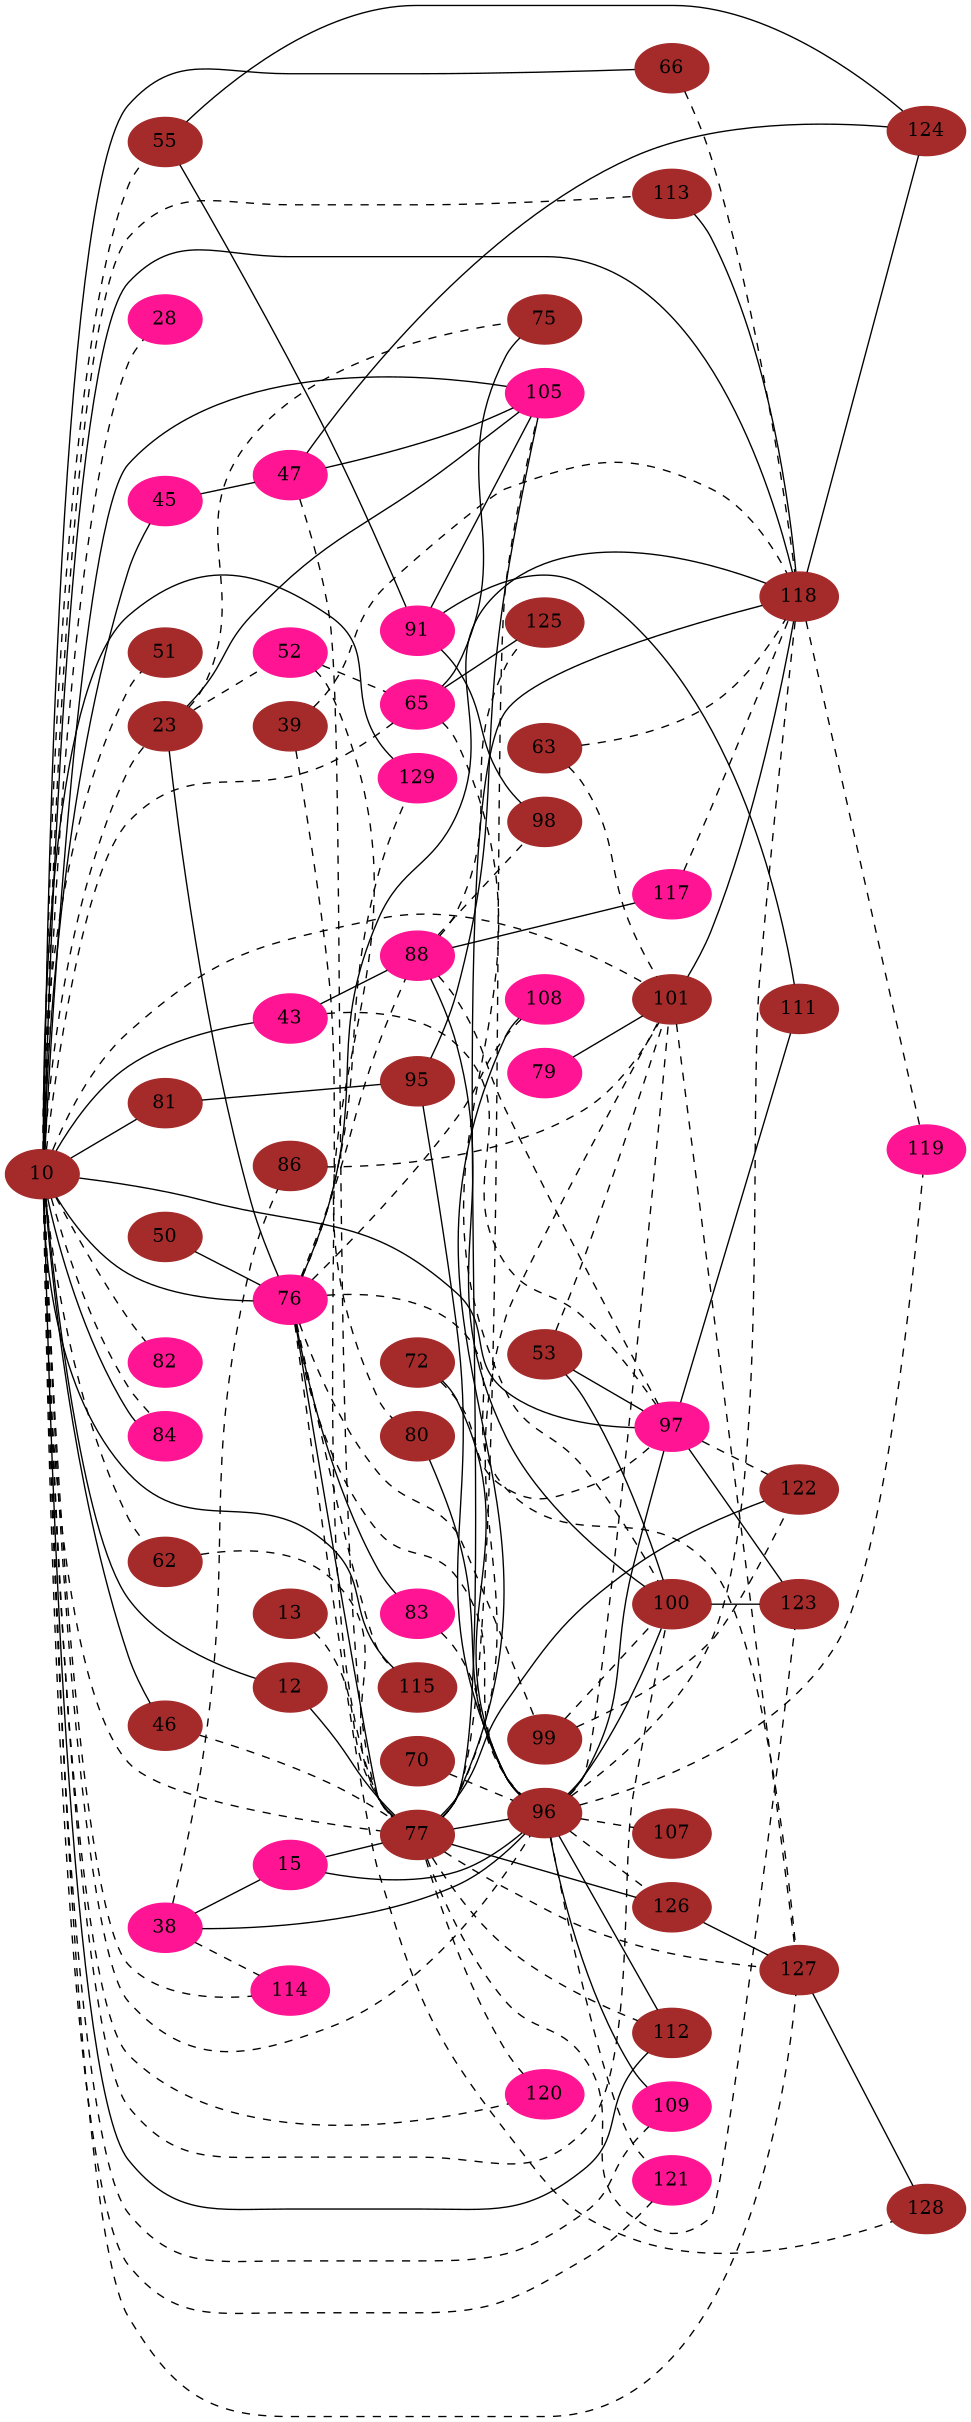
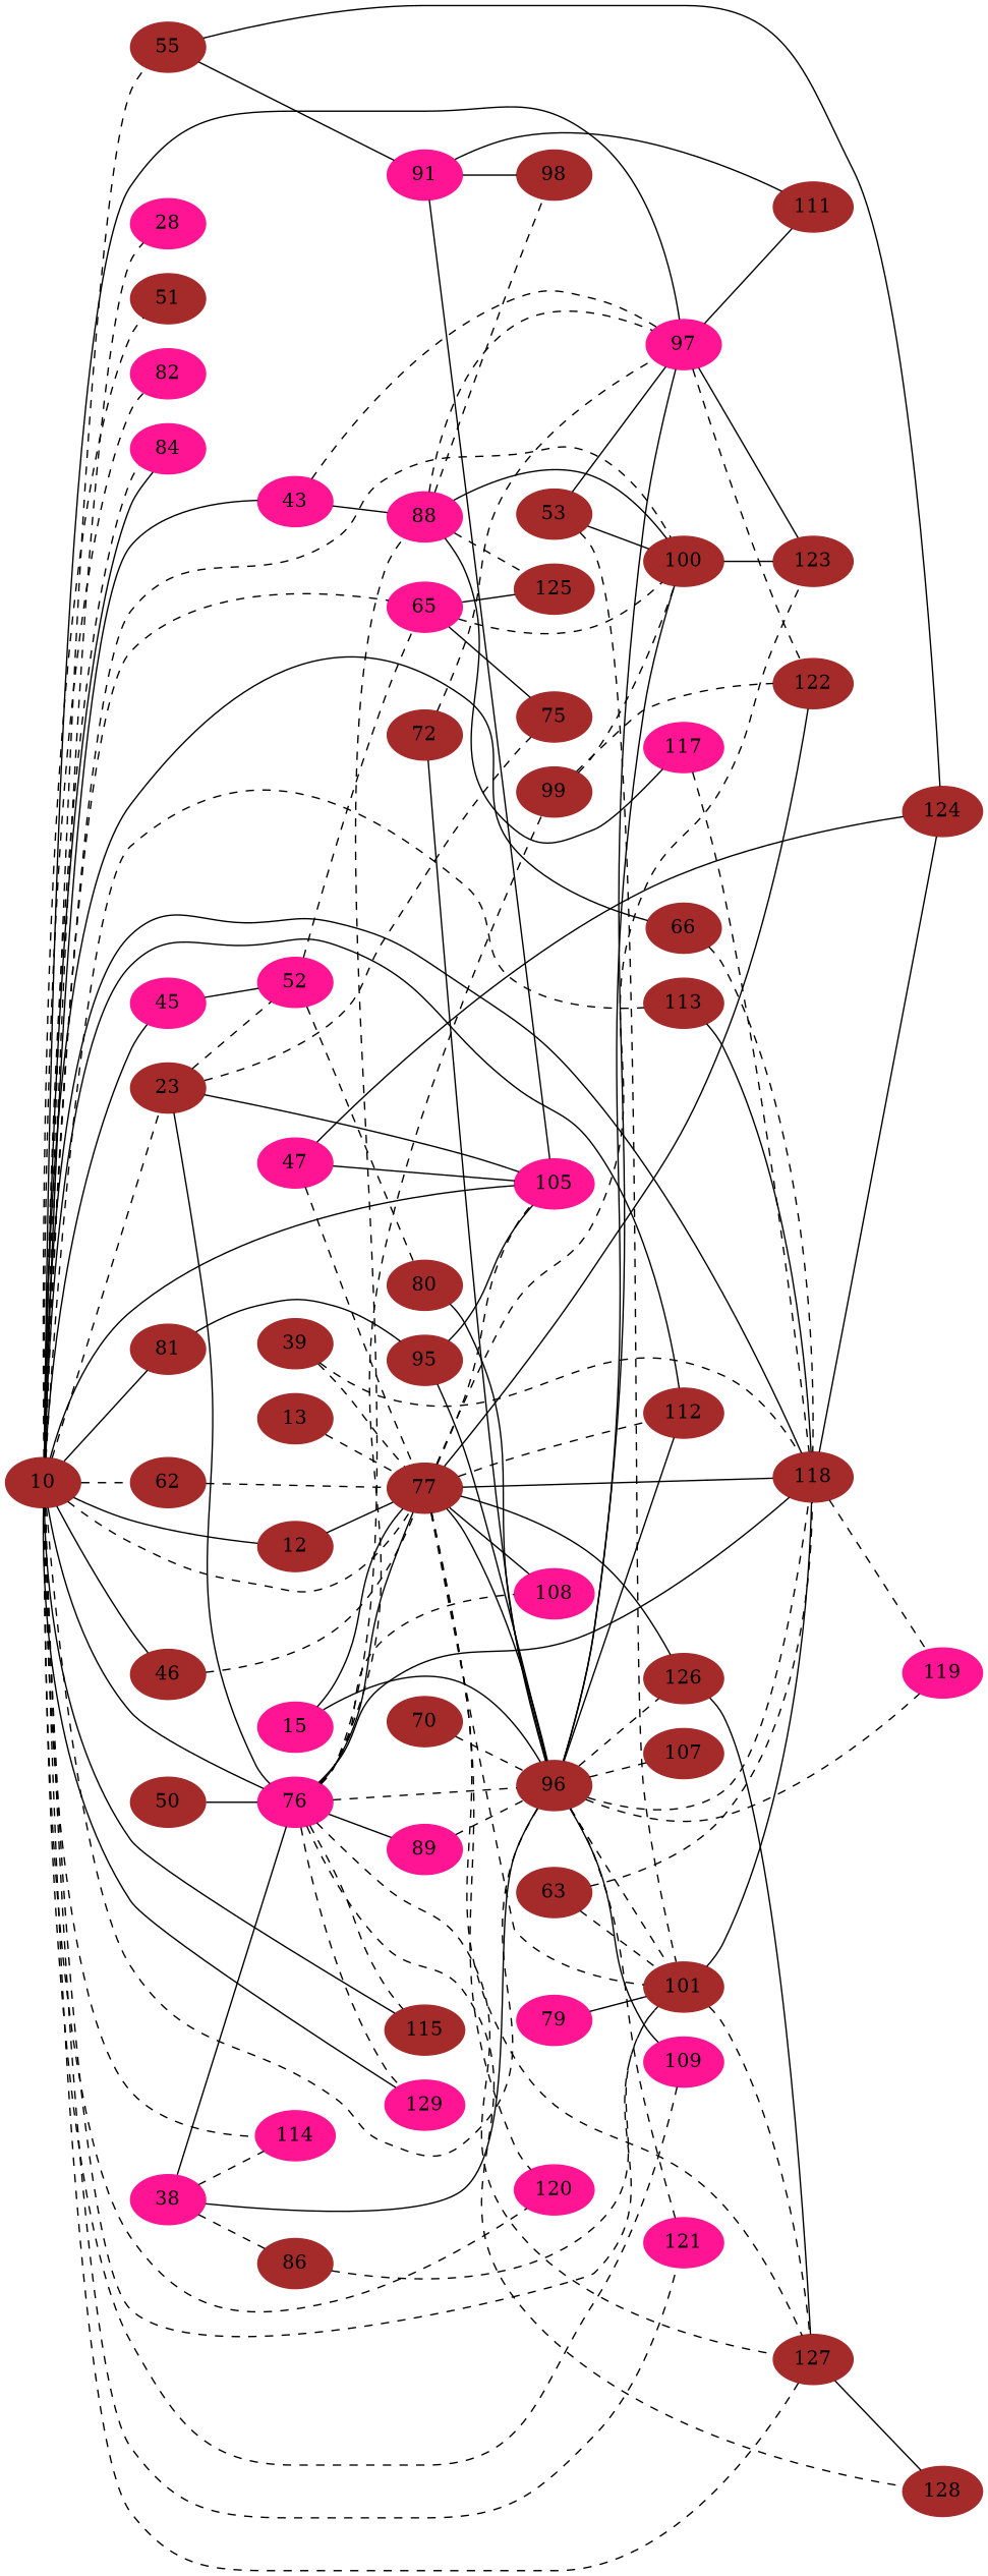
  graph {
    rankdir=LR
    node [color=brown style=filled]
    edge [style=dashed]
    10 [super="+2"]
    12
    23
    28 [color=deeppink]
    43 [color=deeppink]
    45 [color=deeppink]
    46
    51
    55 [super="+33"]
    62
    65 [color=deeppink super="+57+59"]
    66
    76 [color=deeppink super="+49+4"]
    77 [super="+68+9"]
    81
    82 [color=deeppink]
    84 [color=deeppink]
    96 [super="+64+78+8"]
    97 [color=deeppink super="+90+16"]
    100 [super="+29+60+69"]
    101 [super="+26+14+25+94+85"]
    105 [color=deeppink super="+71+24+102"]
    109 [color=deeppink]
    112 [super="+104"]
    113
    114 [color=deeppink]
    115
    118 [super="+42+41+110+6"]
    120 [color=deeppink]
    121 [color=deeppink]
    127 [super="+18+93+106"]
    129 [color=deeppink super="+56"]
    52 [color=deeppink super="+30"]
    75
    88 [color=deeppink super="+20"]
    124 [super="+92"]
    91 [color=deeppink]
    125
-   83 [color=deeppink]
+   83 [color=deeppink label=89]
    99 [super="+58"]
    108 [color=deeppink]
    128
    122 [super="+87"]
    123 [super="+116"]
    126 [super="+31"]
    95 [super="+74"]
    107
    119 [color=deeppink]
    111
    13
    15 [color=deeppink]
    80
    38 [color=deeppink super="+22"]
    86
    39
    98
    117 [color=deeppink]
    47 [color=deeppink super="+35"]
    50
    53
    63
    70
    72
    79 [color=deeppink]
    10 -- 12 [style=solid]
    10 -- 23
    10 -- 28 [weight=2]
    10 -- 43 [style=solid]
    10 -- 45 [style=solid]
    10 -- 46 [style=solid]
    10 -- 51
    10 -- 55 [weight=3]
    10 -- 62
    10 -- 65 [weight=4]
    10 -- 66 [style=solid]
    10 -- 76 [style=solid weight=4]
    10 -- 77 [weight=5]
    10 -- 81 [style=solid]
    10 -- 82 [weight=2]
    10 -- 84 [style=solid]
    10 -- 84
    10 -- 96 [weight=4]
    10 -- 97 [style=solid weight=2]
    10 -- 100 [weight=2]
    10 -- 101 [weight=6]
    10 -- 105 [style=solid weight=2]
    10 -- 109
    10 -- 112 [style=solid]
    10 -- 113
    10 -- 114
    10 -- 115 [style=solid]
    10 -- 118 [style=solid weight=7]
    10 -- 120
    10 -- 121
    10 -- 127 [weight=6]
    10 -- 129 [style=solid weight=2]
    12 -- 77 [style=solid]
    23 -- 76 [style=solid]
    23 -- 105 [style=solid]
    23 -- 52 [weight=2]
    23 -- 75
    43 -- 97
    43 -- 88 [style=solid]
-   45 -- 47 [style=solid]
+   45 -- 52 [style=solid]
    46 -- 77
    55 -- 124 [style=solid]
    55 -- 91 [style=solid]
    62 -- 77
    65 -- 100
    65 -- 75 [style=solid]
    65 -- 125 [style=solid]
    66 -- 118
    76 -- 77 [style=solid weight=4]
    76 -- 96 [weight=6]
    76 -- 115
    76 -- 118 [style=solid weight=5]
    76 -- 127 [weight=2]
    76 -- 129
    76 -- 88 [weight=2]
    76 -- 83 [style=solid]
    76 -- 99 [weight=2]
    76 -- 108
    76 -- 128
    77 -- 96 [style=solid weight=5]
    77 -- 101
    77 -- 105 [weight=2]
    77 -- 112
    77 -- 118 [style=solid weight=7]
    77 -- 120
    77 -- 127 [weight=4]
    77 -- 108 [style=solid]
    77 -- 122 [style=solid]
    77 -- 123
    77 -- 126 [style=solid]
    81 -- 95 [style=solid]
    96 -- 97 [style=solid weight=2]
    96 -- 100 [style=solid weight=2]
    96 -- 101 [weight=2]
    96 -- 109 [style=solid]
    96 -- 112 [style=solid]
    96 -- 118 [weight=5]
    96 -- 121
    96 -- 126
    96 -- 107
    96 -- 119
    97 -- 122
    97 -- 123 [style=solid]
    97 -- 111 [style=solid]
    100 -- 123 [style=solid]
    101 -- 118 [style=solid]
    101 -- 127
    113 -- 118 [style=solid]
    118 -- 124 [style=solid]
    118 -- 119
    127 -- 128 [style=solid]
    52 -- 65
    52 -- 80
    88 -- 97
    88 -- 100 [style=solid]
    88 -- 125
    88 -- 98
    88 -- 117 [style=solid]
    91 -- 105 [style=solid]
    91 -- 111 [style=solid]
    91 -- 98 [style=solid]
    83 -- 96
    99 -- 100
    99 -- 122
    126 -- 127 [style=solid]
    95 -- 96 [style=solid weight=2]
    95 -- 105 [style=solid]
    13 -- 77 [weight=2]
    15 -- 77 [style=solid]
    15 -- 96 [style=solid]
    80 -- 96 [style=solid]
-   38 -- 15 [style=solid]
+   38 -- 76 [style=solid]
    38 -- 96 [style=solid weight=2]
    38 -- 114
    38 -- 86
    86 -- 101
    39 -- 77
    39 -- 118
    117 -- 118
    47 -- 77
    47 -- 105 [style=solid weight=2]
    47 -- 124 [style=solid]
    50 -- 76 [style=solid]
    53 -- 97 [style=solid]
    53 -- 100 [style=solid]
    53 -- 101
    63 -- 101
    63 -- 118
    70 -- 96 [weight=2]
    72 -- 96 [style=solid weight=2]
    72 -- 97
    79 -- 101 [style=solid weight=2]
  }
